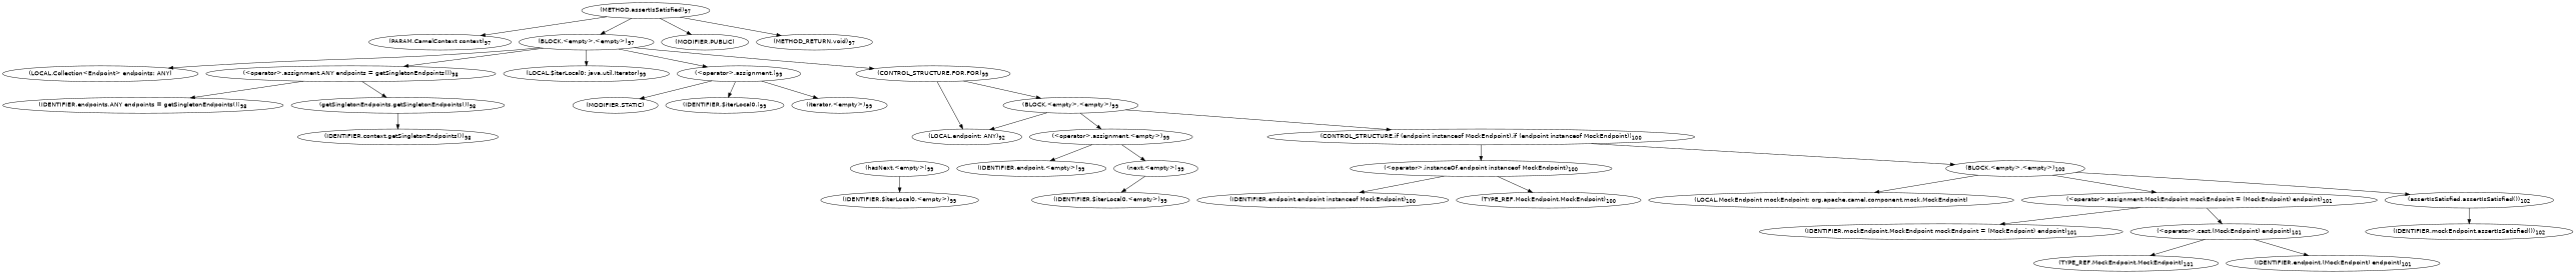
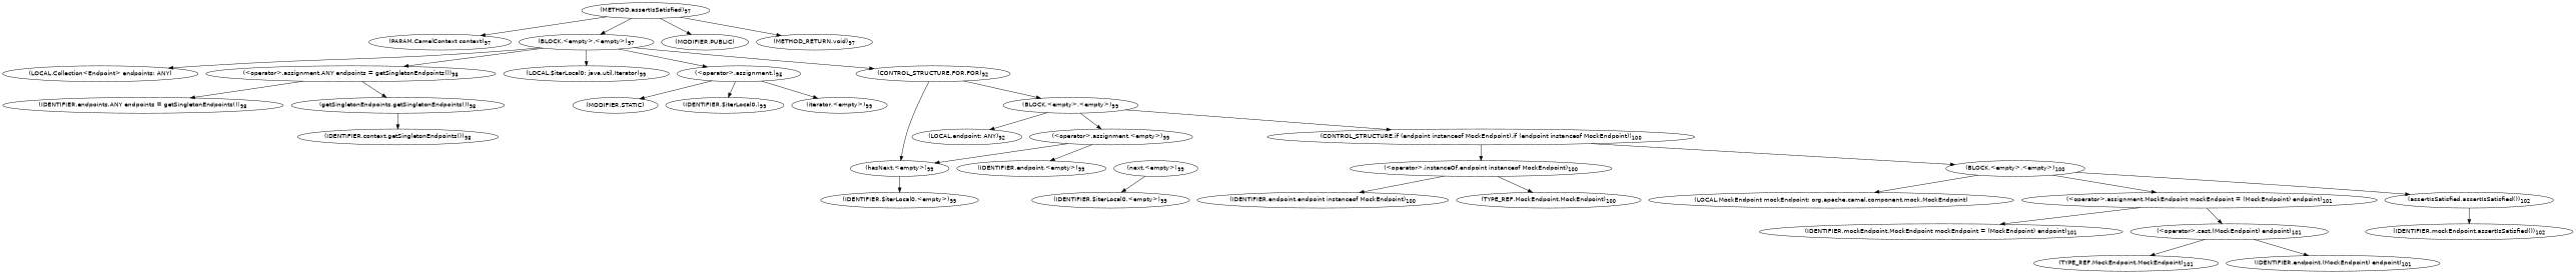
  digraph {
    fontname="DejaVu Sans"
    node [fontname="DejaVu Sans"]
    edge [fontname="DejaVu Sans"]
    n1 [label=<(METHOD,assertIsSatisfied)<SUB>97</SUB>>]
    n2 [label=<(PARAM,CamelContext context)<SUB>97</SUB>>]
    n3 [label=<(BLOCK,&lt;empty&gt;,&lt;empty&gt;)<SUB>97</SUB>>]
    n4 [label=<(MODIFIER,PUBLIC)>]
    n5 [label=<(METHOD_RETURN,void)<SUB>97</SUB>>]
    n6 [label=<(LOCAL,Collection&lt;Endpoint&gt; endpoints: ANY)>]
    n7 [label=<(&lt;operator&gt;.assignment,ANY endpoints = getSingletonEndpoints())<SUB>98</SUB>>]
    n8 [label=<(LOCAL,$iterLocal0: java.util.Iterator)<SUB>99</SUB>>]
-   n9 [label=<(&lt;operator&gt;.assignment,)<SUB>99</SUB>>]
-   n10 [label=<(CONTROL_STRUCTURE,FOR,FOR)<SUB>99</SUB>>]
+   n9 [label=<(&lt;operator&gt;.assignment,)<SUB>95</SUB>>]
+   n10 [label=<(CONTROL_STRUCTURE,FOR,FOR)<SUB>92</SUB>>]
    n11 [label=<(MODIFIER,STATIC)>]
    n12 [label=<(IDENTIFIER,endpoints,ANY endpoints = getSingletonEndpoints())<SUB>98</SUB>>]
    n13 [label=<(getSingletonEndpoints,getSingletonEndpoints())<SUB>98</SUB>>]
    n14 [label=<(IDENTIFIER,$iterLocal0,)<SUB>99</SUB>>]
    n15 [label=<(iterator,&lt;empty&gt;)<SUB>99</SUB>>]
    n16 [label=<(hasNext,&lt;empty&gt;)<SUB>99</SUB>>]
    n17 [label=<(BLOCK,&lt;empty&gt;,&lt;empty&gt;)<SUB>99</SUB>>]
    n18 [label=<(IDENTIFIER,context,getSingletonEndpoints())<SUB>98</SUB>>]
    n19 [label=<(IDENTIFIER,$iterLocal0,&lt;empty&gt;)<SUB>99</SUB>>]
    n20 [label=<(LOCAL,endpoint: ANY)<SUB>92</SUB>>]
    n21 [label=<(&lt;operator&gt;.assignment,&lt;empty&gt;)<SUB>99</SUB>>]
    n22 [label=<(CONTROL_STRUCTURE,if (endpoint instanceof MockEndpoint),if (endpoint instanceof MockEndpoint))<SUB>100</SUB>>]
    n23 [label=<(IDENTIFIER,endpoint,&lt;empty&gt;)<SUB>99</SUB>>]
    n24 [label=<(next,&lt;empty&gt;)<SUB>99</SUB>>]
    n25 [label=<(&lt;operator&gt;.instanceOf,endpoint instanceof MockEndpoint)<SUB>100</SUB>>]
    n26 [label=<(BLOCK,&lt;empty&gt;,&lt;empty&gt;)<SUB>100</SUB>>]
    n27 [label=<(IDENTIFIER,$iterLocal0,&lt;empty&gt;)<SUB>99</SUB>>]
    n28 [label=<(IDENTIFIER,endpoint,endpoint instanceof MockEndpoint)<SUB>100</SUB>>]
    n29 [label=<(TYPE_REF,MockEndpoint,MockEndpoint)<SUB>100</SUB>>]
    n30 [label=<(LOCAL,MockEndpoint mockEndpoint: org.apache.camel.component.mock.MockEndpoint)>]
    n31 [label=<(&lt;operator&gt;.assignment,MockEndpoint mockEndpoint = (MockEndpoint) endpoint)<SUB>101</SUB>>]
    n32 [label=<(assertIsSatisfied,assertIsSatisfied())<SUB>102</SUB>>]
    n33 [label=<(IDENTIFIER,mockEndpoint,MockEndpoint mockEndpoint = (MockEndpoint) endpoint)<SUB>101</SUB>>]
    n34 [label=<(&lt;operator&gt;.cast,(MockEndpoint) endpoint)<SUB>101</SUB>>]
    n35 [label=<(IDENTIFIER,mockEndpoint,assertIsSatisfied())<SUB>102</SUB>>]
    n36 [label=<(TYPE_REF,MockEndpoint,MockEndpoint)<SUB>101</SUB>>]
    n37 [label=<(IDENTIFIER,endpoint,(MockEndpoint) endpoint)<SUB>101</SUB>>]
    n1 -> n2
    n1 -> n3
    n1 -> n4
    n1 -> n5
    n3 -> n6
    n3 -> n7
    n3 -> n8
    n3 -> n9
    n3 -> n10
    n7 -> n12
    n7 -> n13
    n9 -> n11
    n9 -> n14
    n9 -> n15
-   n10 -> n20
+   n10 -> n16
    n10 -> n17
    n13 -> n18
    n16 -> n19
    n17 -> n20
    n17 -> n21
    n17 -> n22
    n21 -> n23
-   n21 -> n24
+   n21 -> n16
    n22 -> n25
    n22 -> n26
    n24 -> n27
    n25 -> n28
    n25 -> n29
    n26 -> n30
    n26 -> n31
    n26 -> n32
    n31 -> n33
    n31 -> n34
    n32 -> n35
    n34 -> n36
    n34 -> n37
  }
